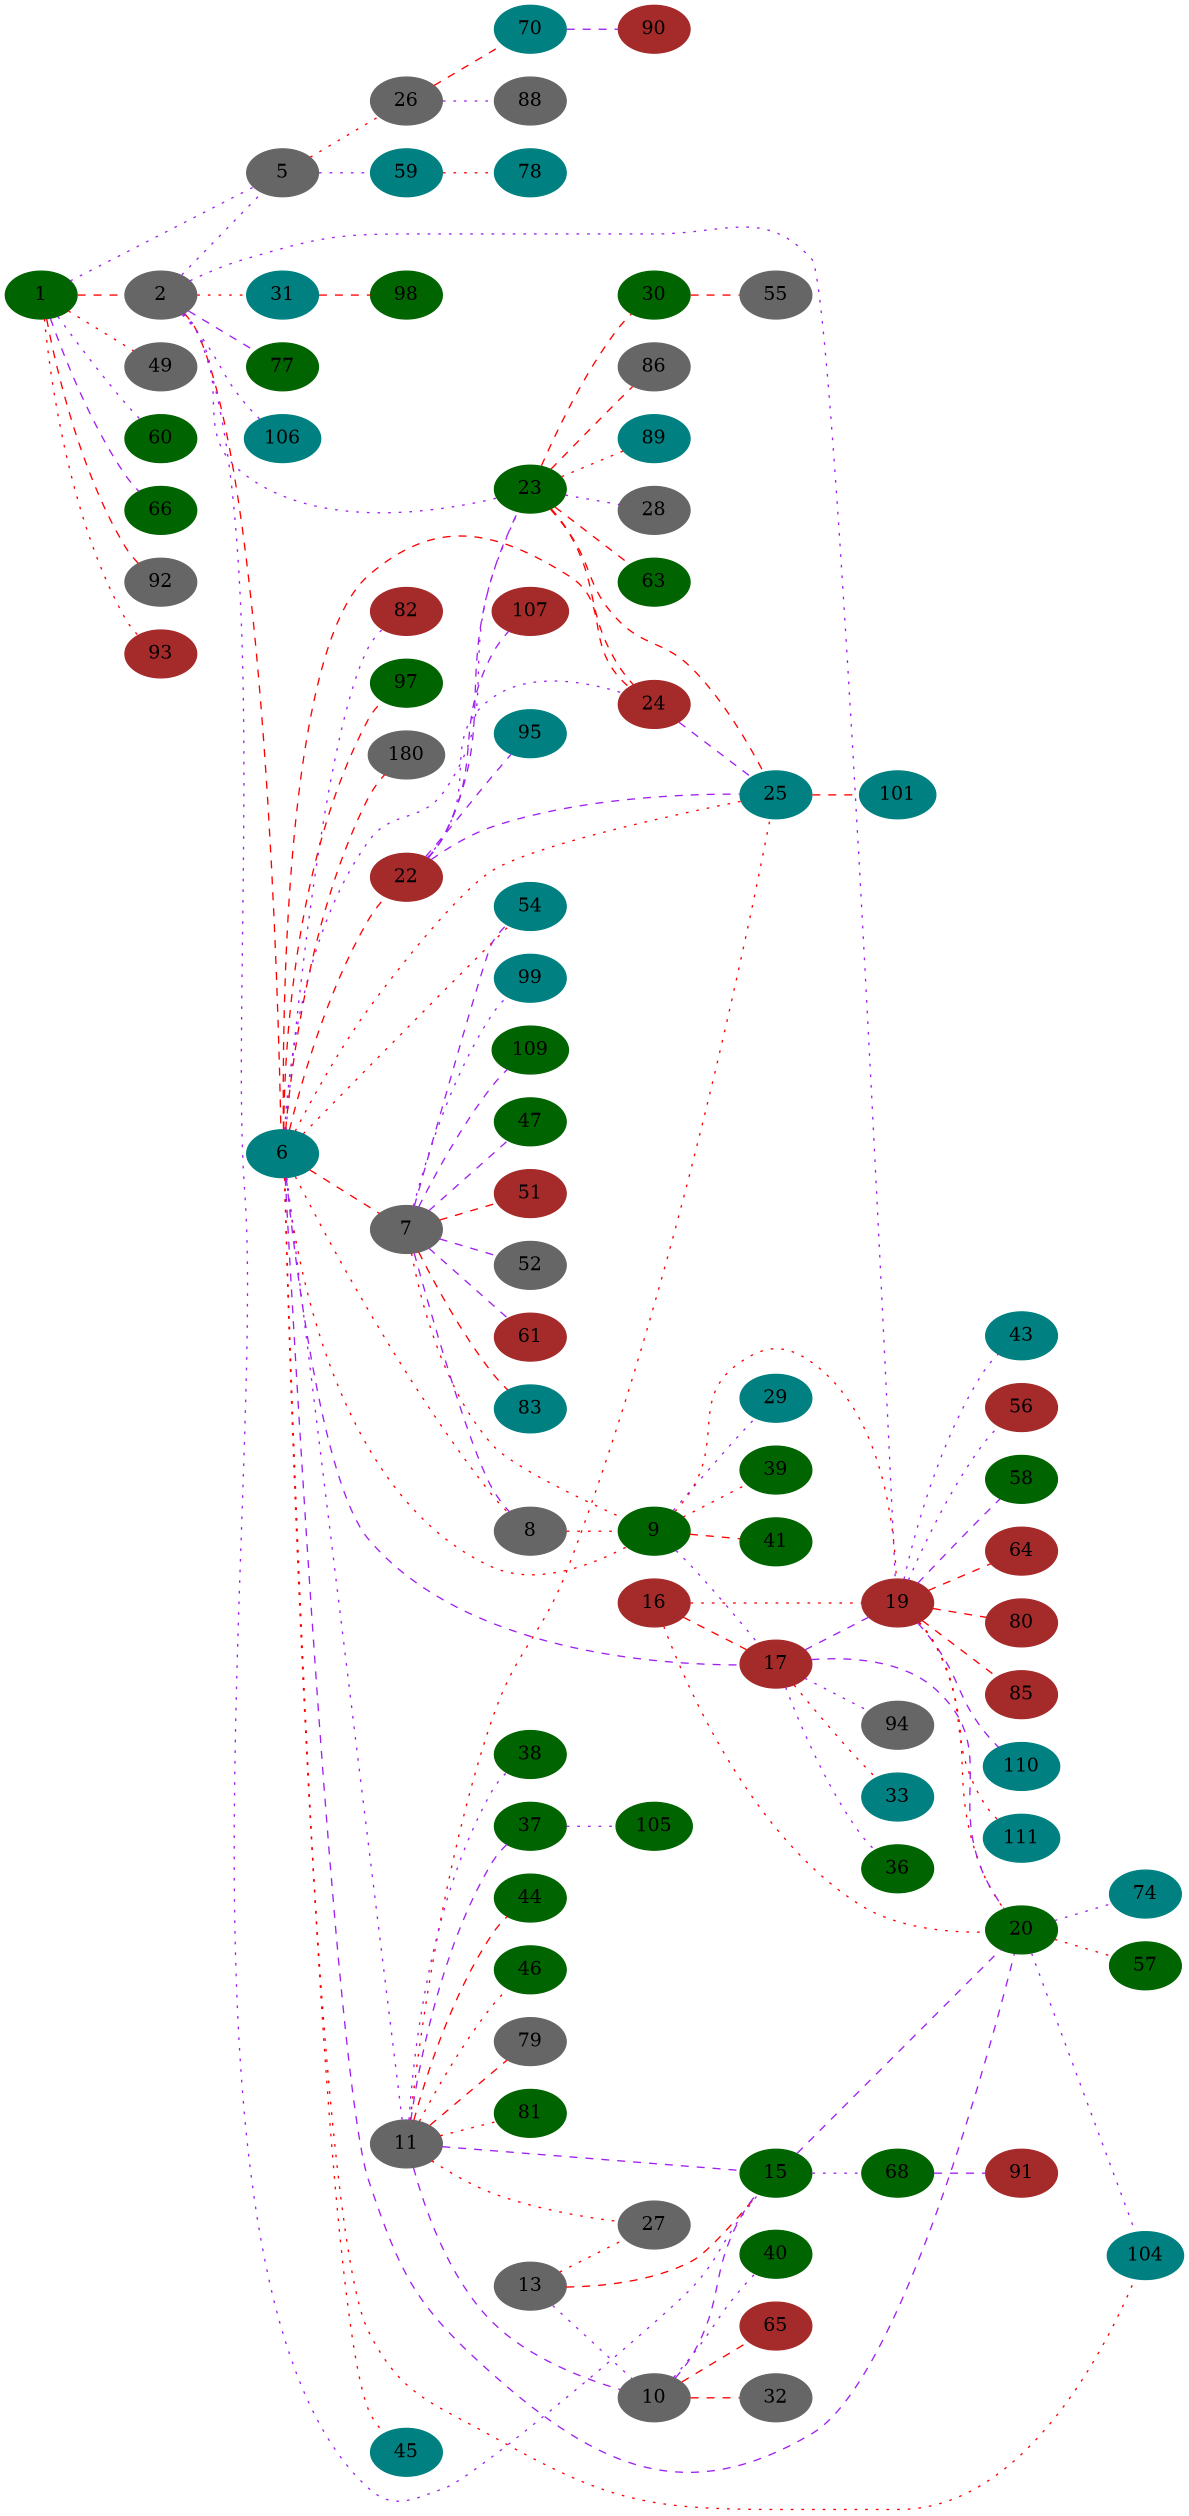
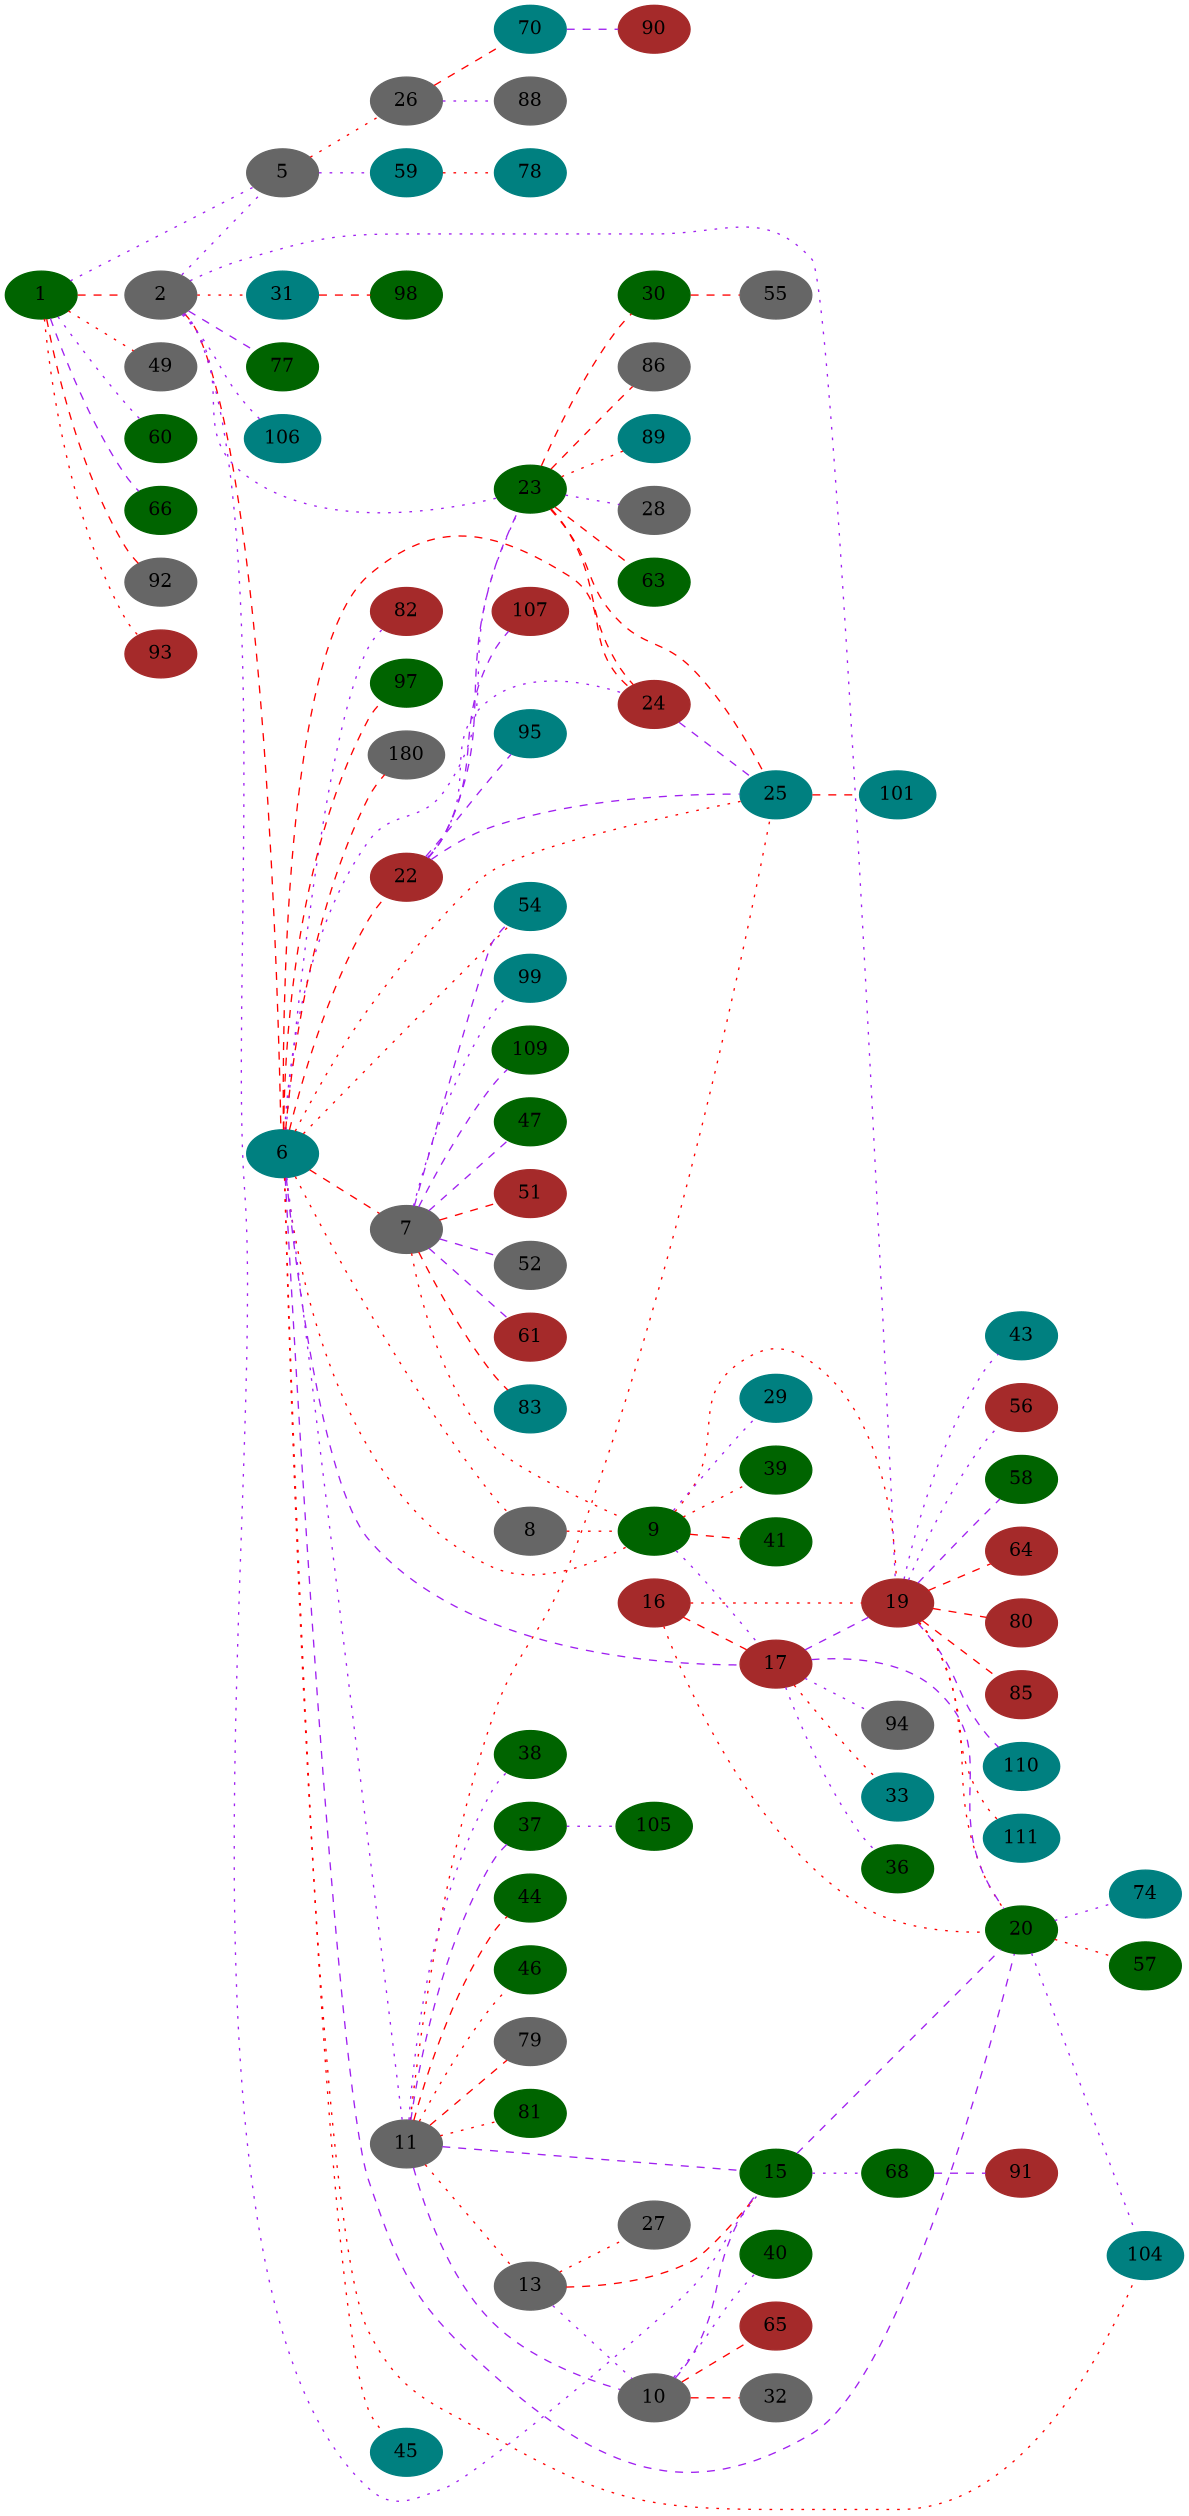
  graph {
    rankdir=LR
    node [color=darkgreen style=filled]
    edge [color=red style=dashed]
    1 [super="+4"]
    2 [color=gray40 super="+3"]
    5 [color=gray40 super="+48"]
    49 [color=gray40]
    60
    66
    92 [color=gray40 super="+102"]
    93 [color=brown]
    6 [color=teal super="+21"]
    15 [super="+76"]
    19 [color=brown super="+42"]
    23 [super="+72"]
    31 [color=teal super="+112"]
    77
    106 [color=teal]
    26 [color=gray40 super="+62"]
    59 [color=teal super="+103"]
    7 [color=gray40 super="+10"]
    8 [color=gray40]
    9 [super="+34"]
    11 [color=gray40 super="+12"]
    17 [color=brown super="+18"]
    20 [super="+75"]
    22 [color=brown super="+69"]
    24 [color=brown]
    25 [color=teal super="+108"]
    45 [color=teal]
    54 [color=teal]
    82 [color=brown]
    97
    n31 [color=gray40 label=180]
    104 [color=teal]
    68 [super="+87"]
    43 [color=teal]
    56 [color=brown]
    58
    64 [color=brown]
    80 [color=brown super="+96"]
    85 [color=brown]
    110 [color=teal]
    111 [color=teal]
    28 [color=gray40]
    30
    63
    86 [color=gray40]
    89 [color=teal]
    98
    70 [color=teal]
    88 [color=gray40]
    78 [color=teal]
    47
    51 [color=brown]
    52 [color=gray40]
    61 [color=brown super="+71"]
    83 [color=teal]
    99 [color=teal]
    109
    29 [color=teal]
    39
    41
    13 [color=gray40]
    n62 [color=gray40 label=10 super="+35"]
    37
    38
    44 [super="+67"]
    46 [super="+73"]
    79 [color=gray40]
    81
    33 [color=teal]
    36 [super="+53"]
    94 [color=gray40]
    57
    74 [color=teal]
    95 [color=teal]
    107 [color=brown]
    101 [color=teal]
    27 [color=gray40 super="+50"]
    32 [color=gray40]
    40
    65 [color=brown]
    105
    91 [color=brown]
    16 [color=brown super="+84"]
    55 [color=gray40]
    90 [color=brown]
    1 -- 2 [weight=4]
    1 -- 5 [color=purple style=dotted weight=2]
    1 -- 49 [style=dotted]
    1 -- 60 [color=purple style=dotted]
    1 -- 66 [color=purple]
    1 -- 92
    1 -- 93 [style=dotted]
    2 -- 5 [color=purple style=dotted weight=2]
    2 -- 6
    2 -- 15 [color=purple style=dotted]
    2 -- 19 [color=purple style=dotted]
    2 -- 23 [color=purple style=dotted]
    2 -- 31 [style=dotted]
    2 -- 77 [color=purple]
    2 -- 106 [color=purple style=dotted]
    5 -- 26 [style=dotted]
    5 -- 59 [color=purple style=dotted]
    6 -- 23 [color=purple style=dotted]
    6 -- 7 [weight=2]
    6 -- 8 [style=dotted]
    6 -- 9 [style=dotted]
    6 -- 11 [color=purple style=dotted]
    6 -- 17 [color=purple]
    6 -- 20 [color=purple]
    6 -- 22
    6 -- 24
    6 -- 25 [style=dotted]
    6 -- 45 [style=dotted]
    6 -- 54 [style=dotted]
    6 -- 82 [color=purple style=dotted]
    6 -- 97
    6 -- n31
    6 -- 104 [style=dotted]
    15 -- 20 [color=purple]
    15 -- 68 [color=purple style=dotted]
    19 -- 20 [style=dotted]
    19 -- 43 [color=purple style=dotted]
    19 -- 56 [color=purple style=dotted]
    19 -- 58 [color=purple]
    19 -- 64
    19 -- 80
    19 -- 85
    19 -- 110 [color=purple]
    19 -- 111 [style=dotted]
    23 -- 24
    23 -- 25
    23 -- 28 [color=purple style=dotted]
    23 -- 30
    23 -- 63
    23 -- 86
    23 -- 89 [style=dotted]
    31 -- 98
    26 -- 70
    26 -- 88 [color=purple style=dotted]
    59 -- 78 [style=dotted]
-   7 -- 8 [color=purple weight=2]
    7 -- 9 [style=dotted weight=2]
    7 -- 54 [color=purple]
    7 -- 47 [color=purple]
    7 -- 51
    7 -- 52 [color=purple]
    7 -- 61 [color=purple]
    7 -- 83
    7 -- 99 [color=purple style=dotted]
    7 -- 109 [color=purple]
    8 -- 9 [style=dotted]
    9 -- 19 [style=dotted]
    9 -- 17 [color=purple style=dotted]
    9 -- 29 [color=purple style=dotted]
    9 -- 39 [style=dotted]
    9 -- 41
    11 -- 15 [color=purple weight=2]
    11 -- 25 [style=dotted]
-   11 -- 27 [style=dotted weight=2]
+   11 -- 13 [style=dotted weight=2]
    11 -- n62 [color=purple weight=2]
    11 -- 37 [color=purple]
    11 -- 38 [color=purple style=dotted]
    11 -- 44
    11 -- 46 [style=dotted]
    11 -- 79
    11 -- 81 [style=dotted]
    17 -- 19 [color=purple weight=2]
    17 -- 20 [color=purple weight=2]
    17 -- 33 [style=dotted]
    17 -- 36 [color=purple style=dotted]
    17 -- 94 [color=purple style=dotted]
    20 -- 104 [color=purple style=dotted]
    20 -- 57 [style=dotted]
    20 -- 74 [color=purple style=dotted]
    22 -- 23 [color=purple]
    22 -- 24 [color=purple style=dotted]
    22 -- 25 [color=purple]
    22 -- 95 [color=purple]
    22 -- 107 [color=purple]
    24 -- 25 [color=purple]
    25 -- 101
    68 -- 91 [color=purple]
    30 -- 55
    70 -- 90 [color=purple]
    13 -- 15
    13 -- n62 [color=purple style=dotted]
    13 -- 27 [style=dotted]
    n62 -- 15 [color=purple]
    n62 -- 32
    n62 -- 40 [color=purple style=dotted]
    n62 -- 65
    37 -- 105 [color=purple style=dotted]
    16 -- 19 [style=dotted]
    16 -- 17 [weight=2]
    16 -- 20 [style=dotted]
  }
